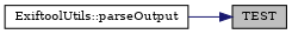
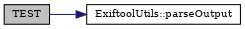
  digraph {
    rankdir=LR
    fontname="DejaVu Serif"
    node [color=black fontname="DejaVu Serif" fontsize=10 shape=record style=filled]
    n1 [fillcolor=grey75 fontcolor=black height=0.2 label=TEST width=0.4]
    n2 [fillcolor=white height=0.2 label="ExiftoolUtils::parseOutput" width=0.4]
-   n2 -> n1 [color=midnightblue fontname="DejaVu Serif" fontsize=10 labelfontname=Helvetica labelfontsize=10 style=solid]
+   n1 -> n2 [color=midnightblue fontname="DejaVu Serif" fontsize=10 labelfontname=Helvetica labelfontsize=10 style=solid]
  }
